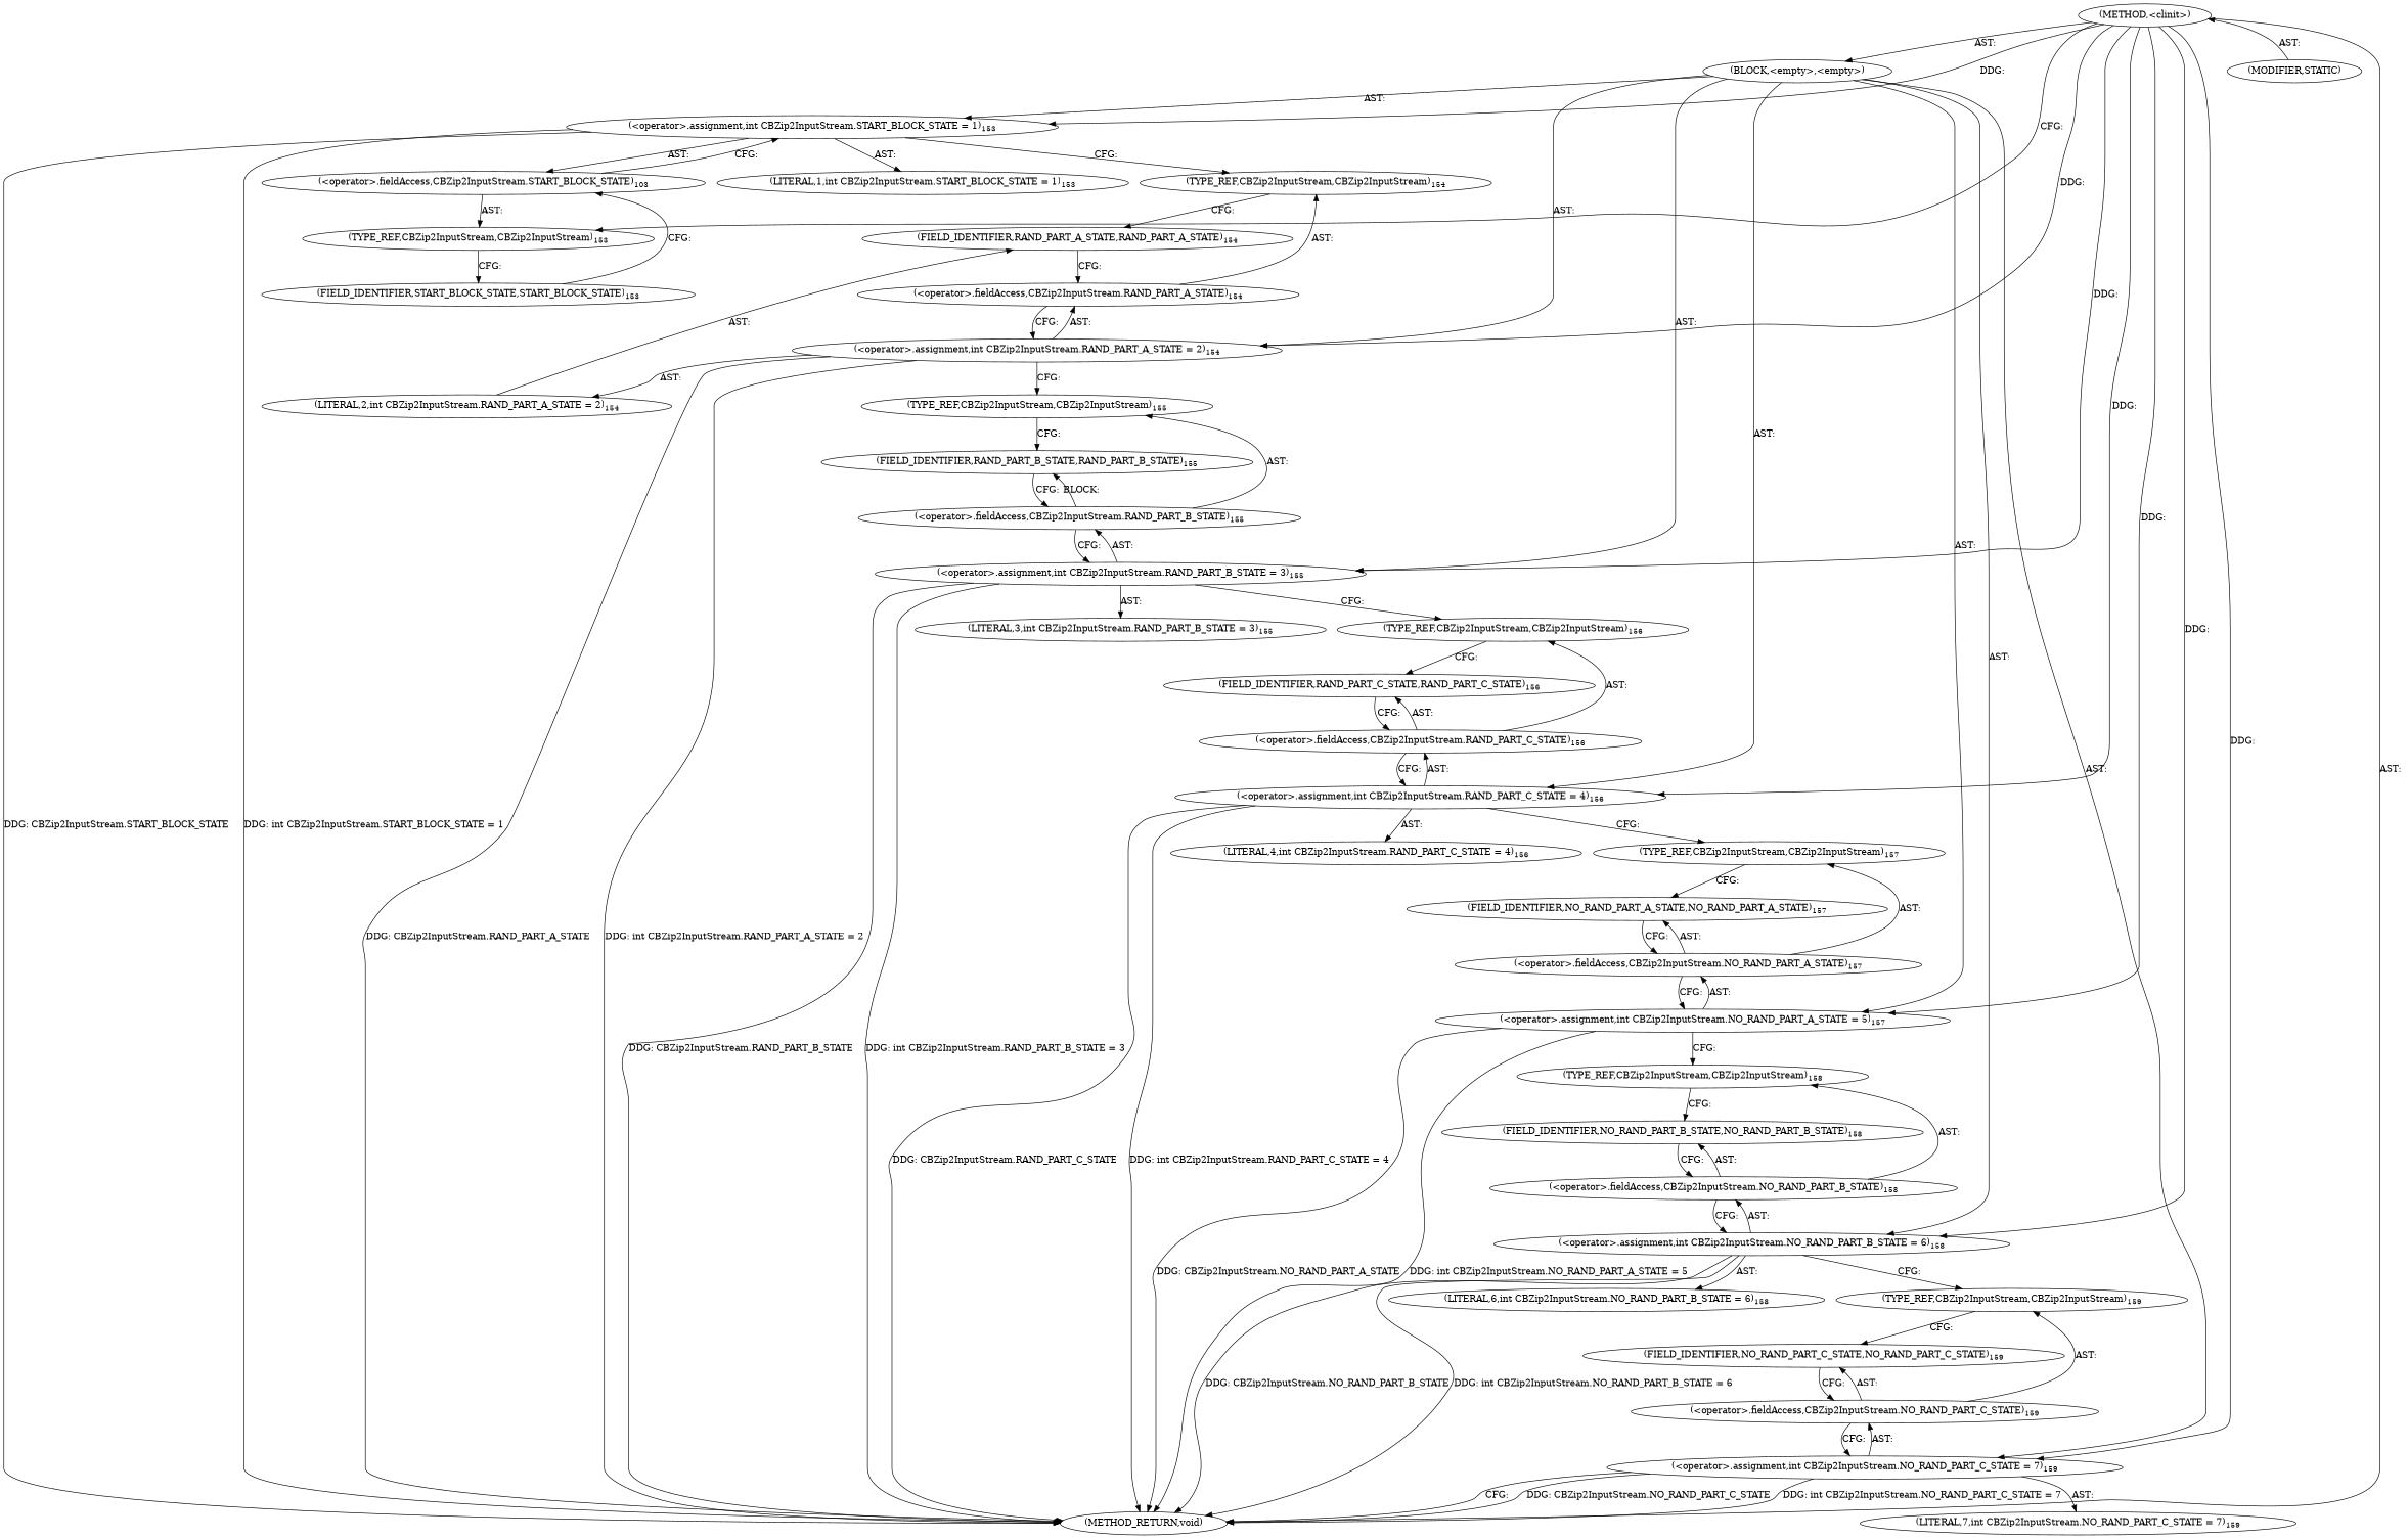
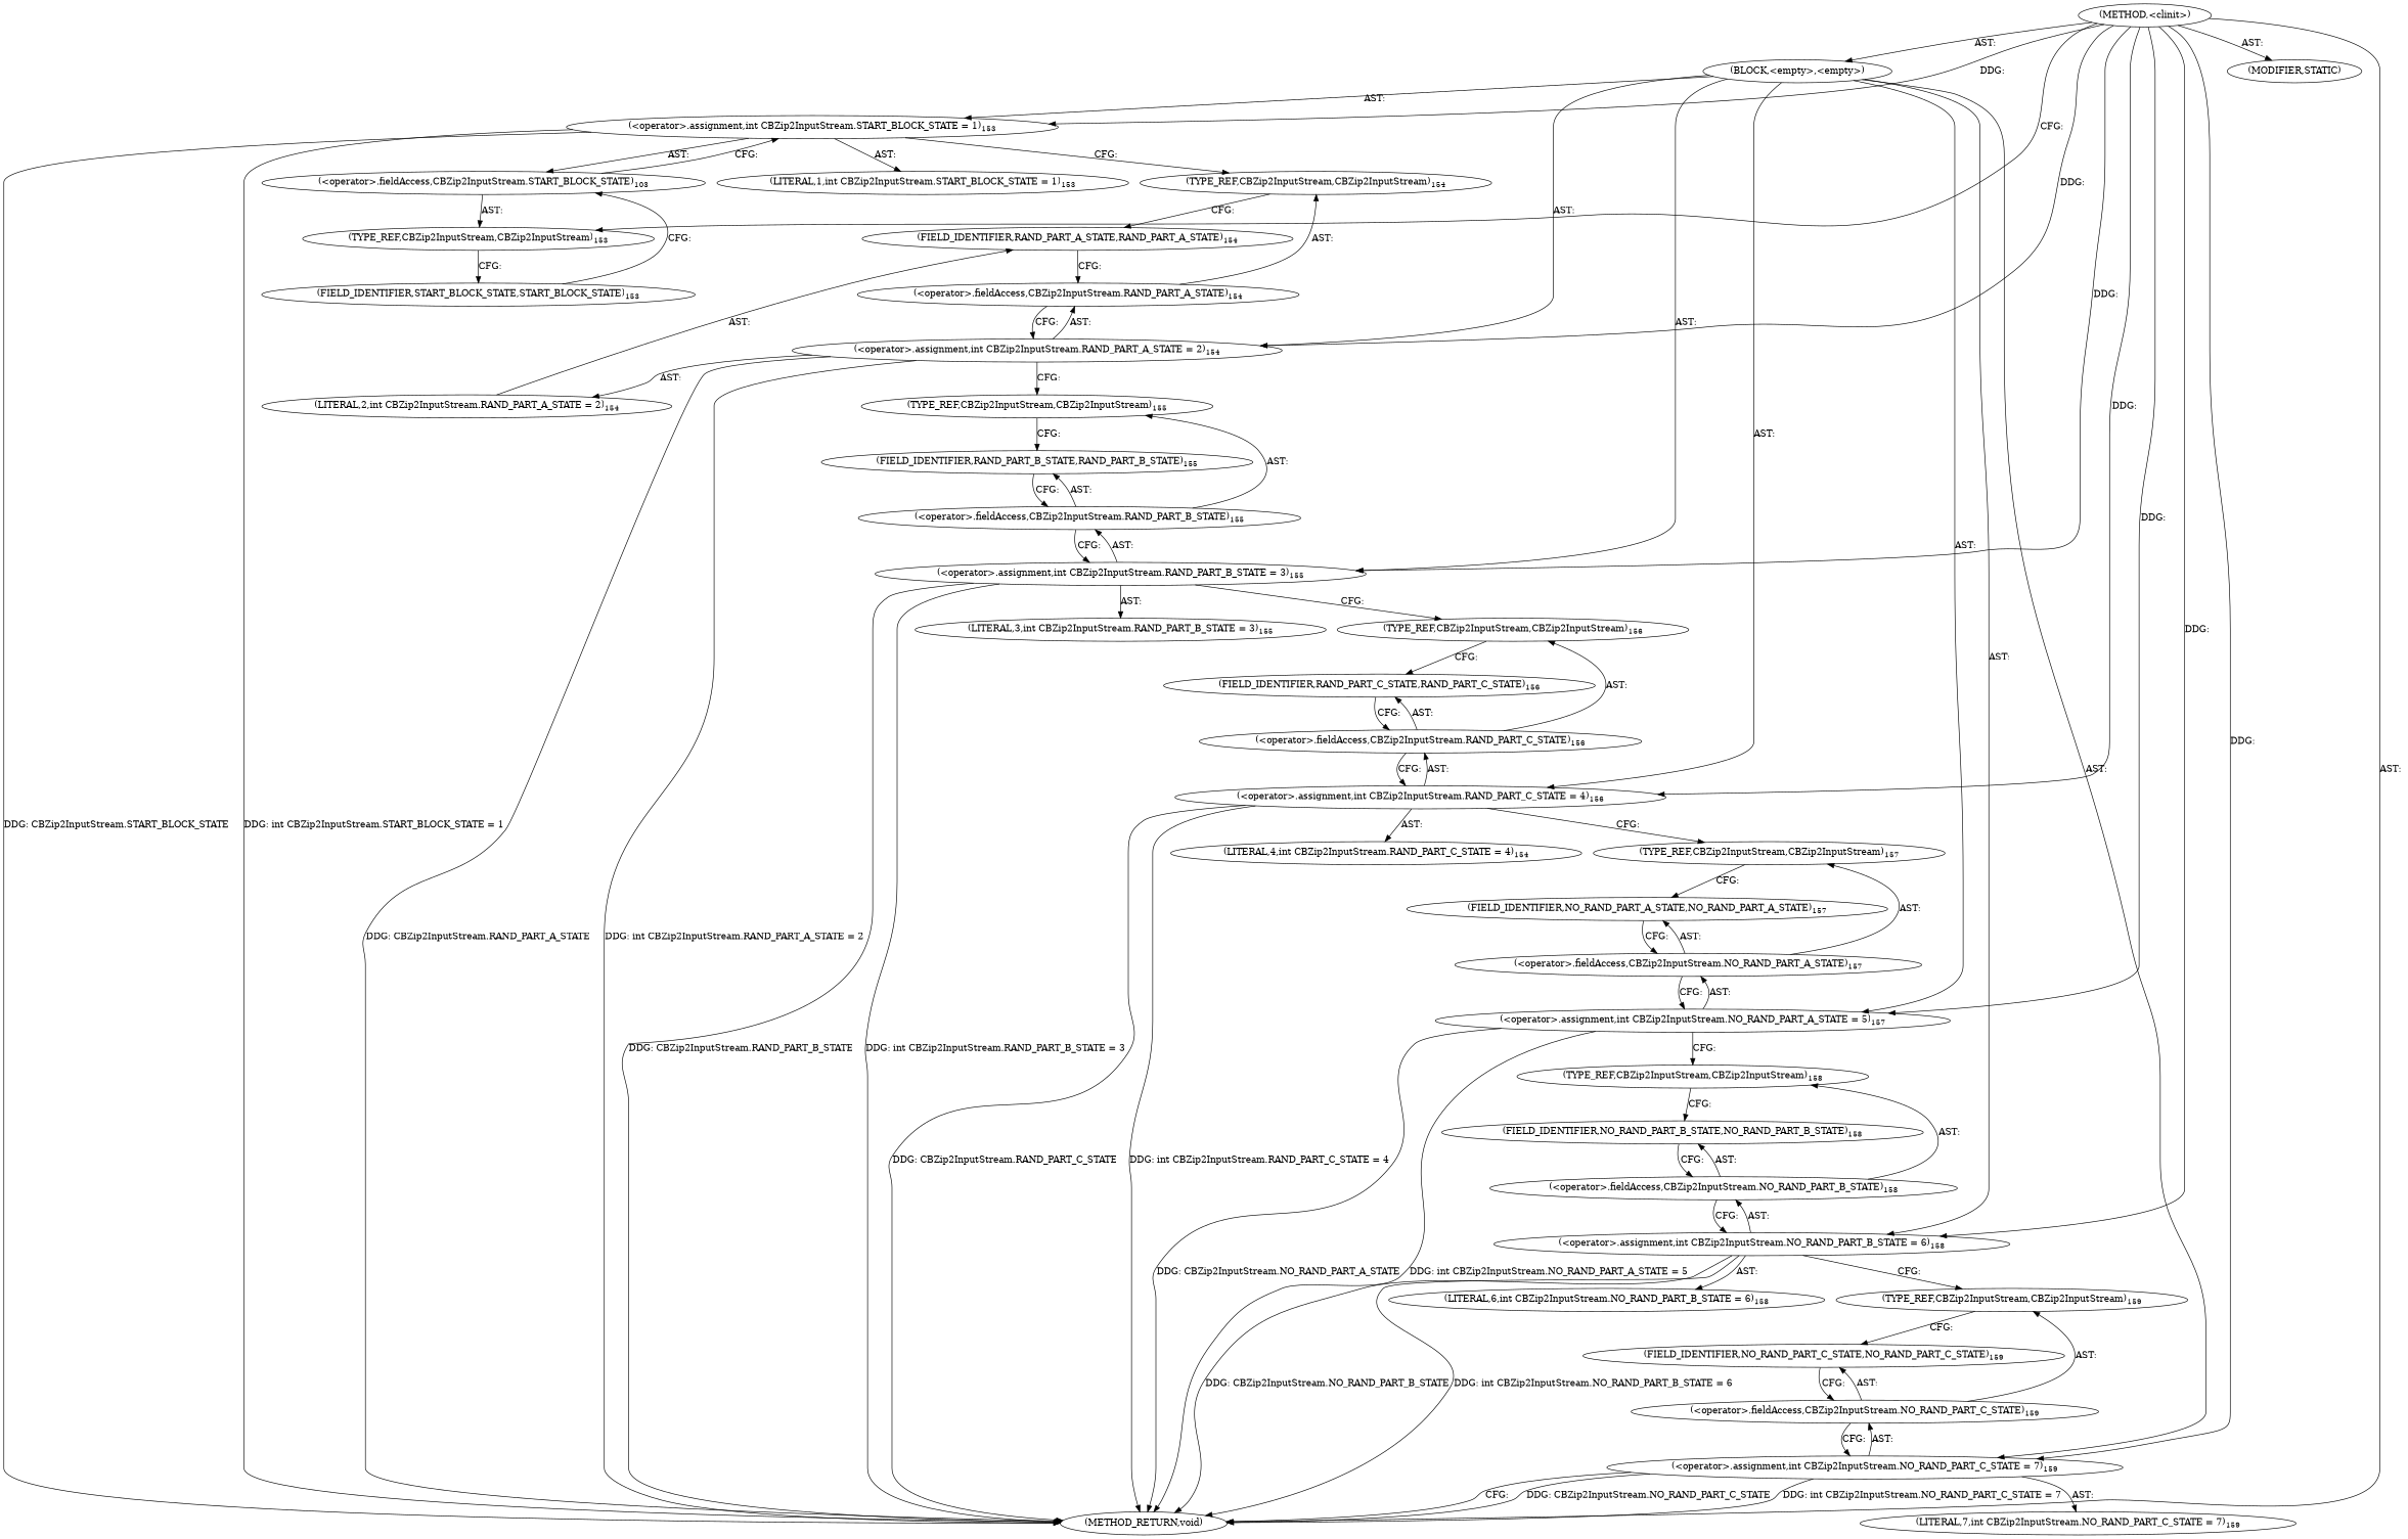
  digraph {
    n1 [label=<(METHOD,&lt;clinit&gt;)>]
    n2 [label=<(BLOCK,&lt;empty&gt;,&lt;empty&gt;)>]
    n3 [label=<(&lt;operator&gt;.assignment,int CBZip2InputStream.START_BLOCK_STATE = 1)<SUB>153</SUB>>]
    n4 [label=<(TYPE_REF,CBZip2InputStream,CBZip2InputStream)<SUB>153</SUB>>]
    n5 [label=<(&lt;operator&gt;.assignment,int CBZip2InputStream.RAND_PART_A_STATE = 2)<SUB>154</SUB>>]
    n6 [label=<(&lt;operator&gt;.assignment,int CBZip2InputStream.RAND_PART_B_STATE = 3)<SUB>155</SUB>>]
    n7 [label=<(&lt;operator&gt;.assignment,int CBZip2InputStream.RAND_PART_C_STATE = 4)<SUB>156</SUB>>]
    n8 [label=<(&lt;operator&gt;.assignment,int CBZip2InputStream.NO_RAND_PART_A_STATE = 5)<SUB>157</SUB>>]
    n9 [label=<(&lt;operator&gt;.assignment,int CBZip2InputStream.NO_RAND_PART_B_STATE = 6)<SUB>158</SUB>>]
    n10 [label=<(&lt;operator&gt;.assignment,int CBZip2InputStream.NO_RAND_PART_C_STATE = 7)<SUB>159</SUB>>]
    n11 [label=<(MODIFIER,STATIC)>]
    n12 [label=<(METHOD_RETURN,void)>]
    n13 [label=<(&lt;operator&gt;.fieldAccess,CBZip2InputStream.START_BLOCK_STATE)<SUB>103</SUB>>]
    n14 [label=<(LITERAL,1,int CBZip2InputStream.START_BLOCK_STATE = 1)<SUB>153</SUB>>]
    n15 [label=<(TYPE_REF,CBZip2InputStream,CBZip2InputStream)<SUB>154</SUB>>]
    n16 [label=<(FIELD_IDENTIFIER,START_BLOCK_STATE,START_BLOCK_STATE)<SUB>153</SUB>>]
    n17 [label=<(&lt;operator&gt;.fieldAccess,CBZip2InputStream.RAND_PART_A_STATE)<SUB>154</SUB>>]
    n18 [label=<(LITERAL,2,int CBZip2InputStream.RAND_PART_A_STATE = 2)<SUB>154</SUB>>]
    n19 [label=<(TYPE_REF,CBZip2InputStream,CBZip2InputStream)<SUB>155</SUB>>]
    n20 [label=<(&lt;operator&gt;.fieldAccess,CBZip2InputStream.RAND_PART_B_STATE)<SUB>155</SUB>>]
    n21 [label=<(LITERAL,3,int CBZip2InputStream.RAND_PART_B_STATE = 3)<SUB>155</SUB>>]
    n22 [label=<(TYPE_REF,CBZip2InputStream,CBZip2InputStream)<SUB>156</SUB>>]
    n23 [label=<(&lt;operator&gt;.fieldAccess,CBZip2InputStream.RAND_PART_C_STATE)<SUB>156</SUB>>]
-   n24 [label=<(LITERAL,4,int CBZip2InputStream.RAND_PART_C_STATE = 4)<SUB>156</SUB>>]
+   n24 [label=<(LITERAL,4,int CBZip2InputStream.RAND_PART_C_STATE = 4)<SUB>154</SUB>>]
    n25 [label=<(TYPE_REF,CBZip2InputStream,CBZip2InputStream)<SUB>157</SUB>>]
    n26 [label=<(&lt;operator&gt;.fieldAccess,CBZip2InputStream.NO_RAND_PART_A_STATE)<SUB>157</SUB>>]
    n27 [label=<(TYPE_REF,CBZip2InputStream,CBZip2InputStream)<SUB>158</SUB>>]
    n28 [label=<(&lt;operator&gt;.fieldAccess,CBZip2InputStream.NO_RAND_PART_B_STATE)<SUB>158</SUB>>]
    n29 [label=<(LITERAL,6,int CBZip2InputStream.NO_RAND_PART_B_STATE = 6)<SUB>158</SUB>>]
    n30 [label=<(TYPE_REF,CBZip2InputStream,CBZip2InputStream)<SUB>159</SUB>>]
    n31 [label=<(&lt;operator&gt;.fieldAccess,CBZip2InputStream.NO_RAND_PART_C_STATE)<SUB>159</SUB>>]
    n32 [label=<(LITERAL,7,int CBZip2InputStream.NO_RAND_PART_C_STATE = 7)<SUB>159</SUB>>]
    n33 [label=<(FIELD_IDENTIFIER,RAND_PART_A_STATE,RAND_PART_A_STATE)<SUB>154</SUB>>]
    n34 [label=<(FIELD_IDENTIFIER,RAND_PART_B_STATE,RAND_PART_B_STATE)<SUB>155</SUB>>]
    n35 [label=<(FIELD_IDENTIFIER,RAND_PART_C_STATE,RAND_PART_C_STATE)<SUB>156</SUB>>]
    n36 [label=<(FIELD_IDENTIFIER,NO_RAND_PART_A_STATE,NO_RAND_PART_A_STATE)<SUB>157</SUB>>]
    n37 [label=<(FIELD_IDENTIFIER,NO_RAND_PART_B_STATE,NO_RAND_PART_B_STATE)<SUB>158</SUB>>]
    n38 [label=<(FIELD_IDENTIFIER,NO_RAND_PART_C_STATE,NO_RAND_PART_C_STATE)<SUB>159</SUB>>]
    n1 -> n2 [label="AST: "]
    n1 -> n3 [label="DDG: "]
    n1 -> n4 [label="CFG: "]
    n1 -> n5 [label="DDG: "]
    n1 -> n6 [label="DDG: "]
    n1 -> n7 [label="DDG: "]
    n1 -> n8 [label="DDG: "]
    n1 -> n9 [label="DDG: "]
    n1 -> n10 [label="DDG: "]
-   n11 -> n1 [label="AST: "]
+   n1 -> n11 [label="AST: "]
    n1 -> n12 [label="AST: "]
    n2 -> n3 [label="AST: "]
    n2 -> n5 [label="AST: "]
    n2 -> n6 [label="AST: "]
    n2 -> n7 [label="AST: "]
    n2 -> n8 [label="AST: "]
    n2 -> n9 [label="AST: "]
    n2 -> n10 [label="AST: "]
    n3 -> n12 [label="DDG: CBZip2InputStream.START_BLOCK_STATE"]
    n3 -> n12 [label="DDG: int CBZip2InputStream.START_BLOCK_STATE = 1"]
    n3 -> n13 [label="AST: "]
    n3 -> n14 [label="AST: "]
    n3 -> n15 [label="CFG: "]
    n4 -> n16 [label="CFG: "]
    n5 -> n12 [label="DDG: CBZip2InputStream.RAND_PART_A_STATE"]
    n5 -> n12 [label="DDG: int CBZip2InputStream.RAND_PART_A_STATE = 2"]
    n5 -> n17 [label="AST: "]
    n5 -> n18 [label="AST: "]
    n5 -> n19 [label="CFG: "]
    n6 -> n12 [label="DDG: CBZip2InputStream.RAND_PART_B_STATE"]
    n6 -> n12 [label="DDG: int CBZip2InputStream.RAND_PART_B_STATE = 3"]
    n6 -> n20 [label="AST: "]
    n6 -> n21 [label="AST: "]
    n6 -> n22 [label="CFG: "]
    n7 -> n12 [label="DDG: CBZip2InputStream.RAND_PART_C_STATE"]
    n7 -> n12 [label="DDG: int CBZip2InputStream.RAND_PART_C_STATE = 4"]
    n7 -> n23 [label="AST: "]
    n7 -> n24 [label="AST: "]
    n7 -> n25 [label="CFG: "]
    n8 -> n12 [label="DDG: CBZip2InputStream.NO_RAND_PART_A_STATE"]
    n8 -> n12 [label="DDG: int CBZip2InputStream.NO_RAND_PART_A_STATE = 5"]
    n8 -> n26 [label="AST: "]
    n8 -> n27 [label="CFG: "]
    n9 -> n12 [label="DDG: CBZip2InputStream.NO_RAND_PART_B_STATE"]
    n9 -> n12 [label="DDG: int CBZip2InputStream.NO_RAND_PART_B_STATE = 6"]
    n9 -> n28 [label="AST: "]
    n9 -> n29 [label="AST: "]
    n9 -> n30 [label="CFG: "]
    n10 -> n12 [label="CFG: "]
    n10 -> n12 [label="DDG: CBZip2InputStream.NO_RAND_PART_C_STATE"]
    n10 -> n12 [label="DDG: int CBZip2InputStream.NO_RAND_PART_C_STATE = 7"]
    n10 -> n31 [label="AST: "]
    n10 -> n32 [label="AST: "]
    n13 -> n3 [label="CFG: "]
    n13 -> n4 [label="AST: "]
    n15 -> n33 [label="CFG: "]
    n16 -> n13 [label="CFG: "]
    n17 -> n5 [label="CFG: "]
    n17 -> n15 [label="AST: "]
    n18 -> n33 [label="AST: "]
    n19 -> n34 [label="CFG: "]
    n20 -> n6 [label="CFG: "]
    n20 -> n19 [label="AST: "]
-   n20 -> n34 [label="BLOCK: "]
+   n20 -> n34 [label="AST: "]
    n22 -> n35 [label="CFG: "]
    n23 -> n7 [label="CFG: "]
    n23 -> n22 [label="AST: "]
    n23 -> n35 [label="AST: "]
    n25 -> n36 [label="CFG: "]
    n26 -> n8 [label="CFG: "]
    n26 -> n25 [label="AST: "]
    n26 -> n36 [label="AST: "]
    n27 -> n37 [label="CFG: "]
    n28 -> n9 [label="CFG: "]
    n28 -> n27 [label="AST: "]
    n28 -> n37 [label="AST: "]
    n30 -> n38 [label="CFG: "]
    n31 -> n10 [label="CFG: "]
    n31 -> n30 [label="AST: "]
    n31 -> n38 [label="AST: "]
    n33 -> n17 [label="CFG: "]
    n34 -> n20 [label="CFG: "]
    n35 -> n23 [label="CFG: "]
    n36 -> n26 [label="CFG: "]
    n37 -> n28 [label="CFG: "]
    n38 -> n31 [label="CFG: "]
  }
